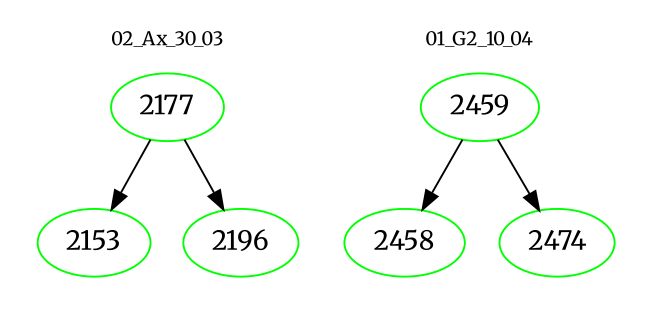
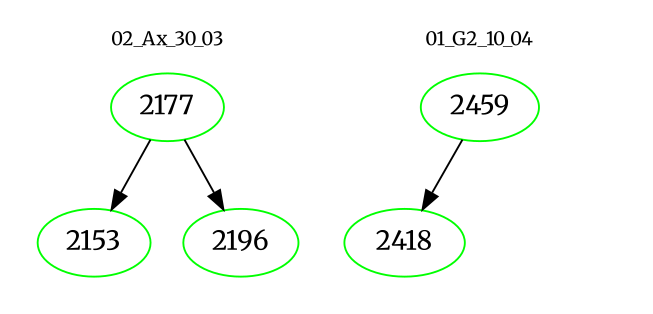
  digraph {
    fontname=Merriweather
    node [color=green fontname=Merriweather]
    edge [color=black fontname=Merriweather]
    n1 [label=2177]
    n2 [label=2153]
    n3 [label=2196]
    n4 [label=2459]
-   n5 [label=2458]
-   n6 [label=2474]
+   n5 [label=2418]
    subgraph cluster_1 {
      color=white
      fontsize=10
      label="02_Ax_30_03"
      n1
      n2
      n3
    }
    subgraph cluster_2 {
      color=white
      fontsize=10
      label="01_G2_10_04"
      n4
      n5
-     n6
    }
    n1 -> n2
    n1 -> n3
    n4 -> n5
-   n4 -> n6
  }
